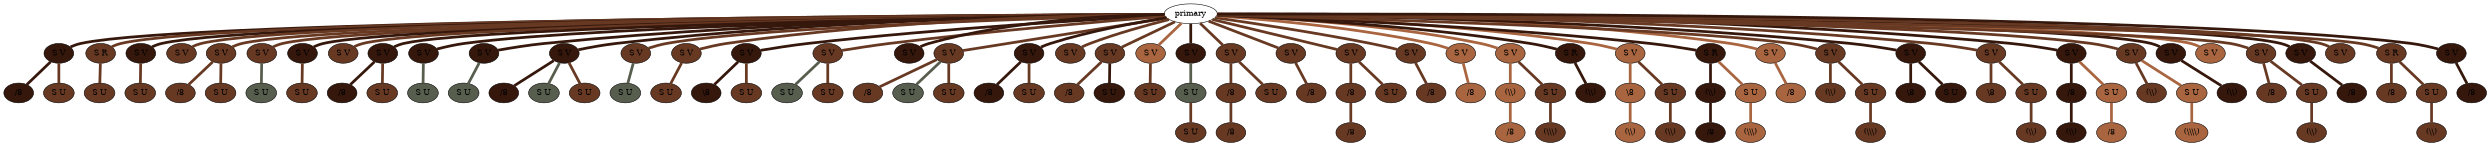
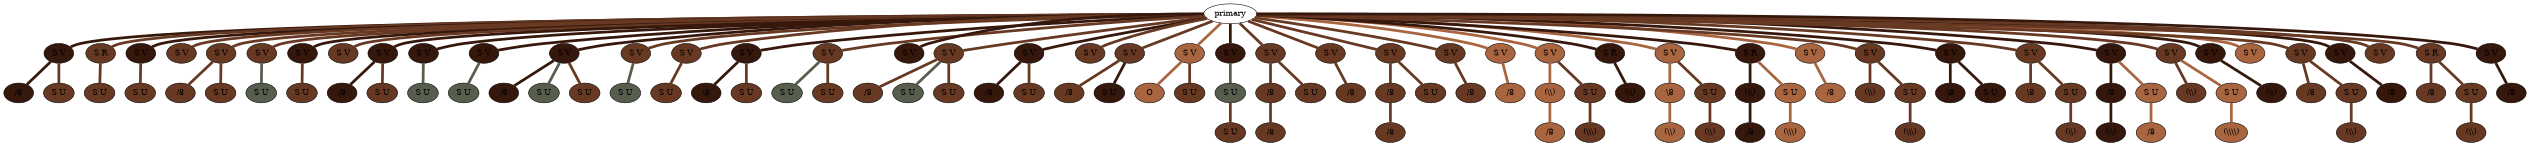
  graph {
    rankdir=TB
    node [fillcolor="#673923" pendant_ply=S qtype=pendant_node style=filled]
    edge [color="#673923" penwidth=5 qtype=pendant_link]
    n1 [fillcolor="#35170C" label="S V" pendant_attach=V pendant_colors="#35170C,#673923" pendant_length=6]
    n2 [fillcolor="#35170C" knot_position=5.5 knot_spin=S knot_type=E knot_value=1 label="/8" qtype=knot_node pendant_ply=""]
    n3 [label="S U" pendant_attach=U pendant_colors="#673923" pendant_length=3]
    primary [fillcolor="" pendant_ply="" qtype="" style=""]
    n5 [label="S R" pendant_attach=R pendant_colors="#673923" pendant_length=6]
    n6 [fillcolor="#35170C" label="S V" pendant_attach=V pendant_colors="#35170C" pendant_length=7]
    n7 [label="S V" pendant_attach=V pendant_colors="#673923" pendant_length=5]
    n8 [label="S V" pendant_attach=V pendant_colors="#673923" pendant_length=8]
    n9 [label="S V" pendant_attach=V pendant_colors="#673923" pendant_length=7]
    n10 [fillcolor="#35170C" label="S V" pendant_attach=V pendant_colors="#35170C" pendant_length=7]
    n11 [label="S V" pendant_attach=V pendant_colors="#673923" pendant_length=7]
    n12 [fillcolor="#35170C" label="S V" pendant_attach=V pendant_colors="#35170C" pendant_length=11]
    n13 [fillcolor="#35170C" label="S V" pendant_attach=V pendant_colors="#35170C" pendant_length=9]
    n14 [fillcolor="#35170C" label="S V" pendant_attach=V pendant_colors="#35170C" pendant_length=9]
    n15 [fillcolor="#35170C" label="S V" pendant_attach=V pendant_colors="#35170C" pendant_length=12]
    n16 [label="S V" pendant_attach=V pendant_colors="#673923" pendant_length=10]
    n17 [label="S V" pendant_attach=V pendant_colors="#673923" pendant_length=15]
    n18 [fillcolor="#35170C" label="S V" pendant_attach=V pendant_colors="#35170C" pendant_length=14]
    n19 [label="S V" pendant_attach=V pendant_colors="#673923" pendant_length=14]
    n20 [fillcolor="#35170C" label="S V" pendant_attach=V pendant_colors="#35170C" pendant_length=11]
    n21 [label="S V" pendant_attach=V pendant_colors="#673923" pendant_length=16]
    n22 [fillcolor="#35170C" label="S V" pendant_attach=V pendant_colors="#35170C" pendant_length=16]
    n23 [label="S V" pendant_attach=V pendant_colors="#673923" pendant_length=18]
    n24 [label="S V" pendant_attach=V pendant_colors="#673923" pendant_length=19]
    n25 [fillcolor="#A86540" label="S V" pendant_attach=V pendant_colors="#A86540" pendant_length=16]
    n26 [fillcolor="#35170C" label="S V" pendant_attach=V pendant_colors="#35170C" pendant_length=17]
    n27 [label="S V" pendant_attach=V pendant_colors="#673923" pendant_length=22]
    n28 [label="S V" pendant_attach=V pendant_colors="#673923" pendant_length=19]
    n29 [label="S V" pendant_attach=V pendant_colors="#673923" pendant_length=17]
    n30 [label="S V" pendant_attach=V pendant_colors="#673923" pendant_length=13]
    n31 [fillcolor="#A86540" label="S V" pendant_attach=V pendant_colors="#A86540" pendant_length=28]
    n32 [fillcolor="#A86540" label="S V" pendant_attach=V pendant_colors="#A86540" pendant_length=27]
    n33 [fillcolor="#35170C" label="S R" pendant_attach=R pendant_colors="#35170C" pendant_length=10]
    n34 [fillcolor="#A86540" label="S V" pendant_attach=V pendant_colors="#A86540" pendant_length=24]
    n35 [fillcolor="#35170C" label="S R" pendant_attach=R pendant_colors="#35170C" pendant_length=23]
    n36 [fillcolor="#A86540" label="S V" pendant_attach=V pendant_colors="#A86540" pendant_length=18]
    n37 [label="S V" pendant_attach=V pendant_colors="#673923" pendant_length=15]
    n38 [fillcolor="#35170C" label="S V" pendant_attach=V pendant_colors="#35170C" pendant_length=14]
    n39 [label="S V" pendant_attach=V pendant_colors="#673923" pendant_length=13]
    n40 [fillcolor="#35170C" label="S V" pendant_attach=V pendant_colors="#35170C" pendant_length=34]
    n41 [label="S V" pendant_attach=V pendant_colors="#673923" pendant_length=13]
    n42 [fillcolor="#35170C" label="S V" pendant_attach=V pendant_colors="#35170C" pendant_length=9]
    n43 [fillcolor="#A86540" label="S V" pendant_attach=V pendant_colors="#A86540" pendant_length=11]
    n44 [label="S V" pendant_attach=V pendant_colors="#673923" pendant_length=8]
    n45 [fillcolor="#35170C" label="S V" pendant_attach=V pendant_colors="#35170C" pendant_length=9]
    n46 [label="S V" pendant_attach=V pendant_colors="#673923" pendant_length=9]
    n47 [label="S R" pendant_attach=R pendant_colors="#673923" pendant_length=7]
    n48 [fillcolor="#35170C" label="S V" pendant_attach=V pendant_colors="#35170C" pendant_length=7]
    n49 [label="S U" pendant_attach=U pendant_colors="#673923" pendant_length=4]
    n50 [label="S U" pendant_attach=U pendant_colors="#673923" pendant_length=4]
    n51 [knot_position=6.0 knot_spin=S knot_type=E knot_value=1 label="/8" qtype=knot_node pendant_ply=""]
    n52 [label="S U" pendant_attach=U pendant_colors="#673923" pendant_length=8]
    n53 [fillcolor="#575E4E" label="S U" pendant_attach=U pendant_colors="#575E4E" pendant_length=6]
    n54 [label="S U" pendant_attach=U pendant_colors="#673923" pendant_length=7]
    n55 [fillcolor="#35170C" knot_position=5.0 knot_spin=S knot_type=E knot_value=1 label="/8" qtype=knot_node pendant_ply=""]
    n56 [label="S U" pendant_attach=U pendant_colors="#673923" pendant_length=7]
    n57 [fillcolor="#575E4E" label="S U" pendant_attach=U pendant_colors="#575E4E" pendant_length=7]
    n58 [fillcolor="#575E4E" label="S U" pendant_attach=U pendant_colors="#575E4E" pendant_length=8]
    n59 [fillcolor="#35170C" knot_position=9.0 knot_spin=S knot_type=E knot_value=1 label="/8" qtype=knot_node pendant_ply=""]
    n60 [fillcolor="#575E4E" label="S U" pendant_attach=U pendant_colors="#575E4E" pendant_length=9]
    n61 [label="S U" pendant_attach=U pendant_colors="#673923" pendant_length=1]
    n62 [fillcolor="#575E4E" label="S U" pendant_attach=U pendant_colors="#575E4E" pendant_length=12]
    n63 [label="S U" pendant_attach=U pendant_colors="#673923" pendant_length=12]
    n64 [fillcolor="#35170C" knot_position=5.5 knot_spin=Z knot_type=E knot_value=1 label="\\8" qtype=knot_node pendant_ply=""]
    n65 [label="S U" pendant_attach=U pendant_colors="#673923" pendant_length=14]
    n66 [fillcolor="#575E4E" label="S U" pendant_attach=U pendant_colors="#575E4E,#A86540" pendant_length=24]
    n67 [label="S U" pendant_attach=U pendant_colors="#673923" pendant_length=2]
    n68 [knot_position=12.5 knot_spin=S knot_type=E knot_value=1 label="/8" qtype=knot_node pendant_ply=""]
    n69 [fillcolor="#575E4E" label="S U" pendant_attach=U pendant_colors="#575E4E" pendant_length=14]
    n70 [label="S U" pendant_attach=U pendant_colors="#673923" pendant_length=2]
    n71 [fillcolor="#35170C" knot_position=9.0 knot_spin=S knot_type=E knot_value=1 label="/8" qtype=knot_node pendant_ply=""]
    n72 [label="S U" pendant_attach=U pendant_colors="#673923" pendant_length=15]
    n73 [knot_position=10.0 knot_spin=S knot_type=E knot_value=1 label="/8" qtype=knot_node pendant_ply=""]
    n74 [fillcolor="#35170C" label="S U" pendant_attach=U pendant_colors="#35170C" pendant_length=15]
+   n75 [fillcolor="#A86540" knot_position=5.0 knot_spin=S knot_type=S knot_value=1 label=O qtype=knot_node pendant_ply=""]
    n76 [label="S U" pendant_attach=U pendant_colors="#673923" pendant_length=1]
    n77 [fillcolor="#575E4E" label="S U" pendant_attach=U pendant_colors="#575E4E" pendant_length=13]
    n78 [label="S U" pendant_attach=U pendant_colors="#673923" pendant_length=2]
    n79 [knot_position=11.5 knot_spin=S knot_type=E knot_value=1 label="/8" qtype=knot_node pendant_ply=""]
    n80 [label="S U" pendant_attach=U pendant_colors="#673923" pendant_length=21]
    n81 [knot_position=17.5 knot_spin=S knot_type=E knot_value=1 label="/8" qtype=knot_node pendant_ply=""]
    n82 [knot_position=5.0 knot_spin=S knot_type=E knot_value=1 label="/8" qtype=knot_node pendant_ply=""]
    n83 [knot_position=6.0 knot_spin=S knot_type=E knot_value=1 label="/8" qtype=knot_node pendant_ply=""]
    n84 [label="S U" pendant_attach=U pendant_colors="#673923" pendant_length=13]
    n85 [knot_position=11.5 knot_spin=S knot_type=E knot_value=1 label="/8" qtype=knot_node pendant_ply=""]
    n86 [knot_position=11.5 knot_spin=S knot_type=E knot_value=1 label="/8" qtype=knot_node pendant_ply=""]
    n87 [fillcolor="#A86540" knot_position=16.0 knot_spin=S knot_type=E knot_value=1 label="/8" qtype=knot_node pendant_ply=""]
    n88 [fillcolor="#A86540" knot_position=5.5 knot_spin=Z knot_type=L knot_value=2 label="(\\\\)" qtype=knot_node pendant_ply=""]
    n89 [label="S U" pendant_attach=U pendant_colors="#673923,#A86540" pendant_length=11]
    n90 [fillcolor="#A86540" knot_position=15.0 knot_spin=S knot_type=E knot_value=1 label="/8" qtype=knot_node pendant_ply=""]
    n91 [knot_position=4.5 knot_spin=Z knot_type=L knot_value=3 label="(\\\\\\)" qtype=knot_node pendant_ply=""]
    n92 [fillcolor="#35170C" knot_position=5.5 knot_spin=Z knot_type=L knot_value=2 label="(\\\\)" qtype=knot_node pendant_ply=""]
    n93 [fillcolor="#A86540" knot_position=4.5 knot_spin=Z knot_type=E knot_value=1 label="\\8" qtype=knot_node pendant_ply=""]
    n94 [label="S U" pendant_attach=U pendant_colors="#673923,#A86540" pendant_length=11]
    n95 [fillcolor="#A86540" knot_position=17.0 knot_spin=Z knot_type=L knot_value=2 label="(\\\\)" qtype=knot_node pendant_ply=""]
    n96 [knot_position=3.5 knot_spin=Z knot_type=L knot_value=2 label="(\\\\)" qtype=knot_node pendant_ply=""]
    n97 [fillcolor="#35170C" knot_position=4.0 knot_spin=Z knot_type=L knot_value=2 label="(\\\\)" qtype=knot_node pendant_ply=""]
    n98 [fillcolor="#A86540" label="S U" pendant_attach=U pendant_colors="#A86540" pendant_length=10]
    n99 [fillcolor="#35170C" knot_position=17.0 knot_spin=S knot_type=E knot_value=1 label="/8" qtype=knot_node pendant_ply=""]
    n100 [fillcolor="#A86540" knot_position=2.5 knot_spin=Z knot_type=L knot_value=3 label="(\\\\\\)" qtype=knot_node pendant_ply=""]
    n101 [fillcolor="#A86540" knot_position=16.0 knot_spin=S knot_type=E knot_value=1 label="/8" qtype=knot_node pendant_ply=""]
    n102 [knot_position=3.5 knot_spin=Z knot_type=L knot_value=2 label="(\\\\)" qtype=knot_node pendant_ply=""]
    n103 [label="S U" pendant_attach=U pendant_colors="#673923,#A86540" pendant_length=9]
    n104 [knot_position=4.0 knot_spin=Z knot_type=L knot_value=3 label="(\\\\\\)" qtype=knot_node pendant_ply=""]
    n105 [fillcolor="#35170C" knot_position=3.5 knot_spin=Z knot_type=E knot_value=1 label="\\8" qtype=knot_node pendant_ply=""]
    n106 [fillcolor="#35170C" label="S U" pendant_attach=U pendant_colors="#35170C" pendant_length=2]
    n107 [knot_position=3.0 knot_spin=Z knot_type=E knot_value=1 label="\\8" qtype=knot_node pendant_ply=""]
    n108 [label="S U" pendant_attach=U pendant_colors="#673923,#A86540" pendant_length=12]
    n109 [knot_position=4.0 knot_spin=Z knot_type=L knot_value=2 label="(\\\\)" qtype=knot_node pendant_ply=""]
    n110 [fillcolor="#35170C" knot_position=3.0 knot_spin=S knot_type=E knot_value=1 label="/8" qtype=knot_node pendant_ply=""]
    n111 [fillcolor="#A86540" label="S U" pendant_attach=U pendant_colors="#A86540" pendant_length=8]
    n112 [fillcolor="#35170C" knot_position=16.5 knot_spin=Z knot_type=L knot_value=2 label="(\\\\)" qtype=knot_node pendant_ply=""]
    n113 [fillcolor="#A86540" knot_position=3.5 knot_spin=S knot_type=E knot_value=1 label="/8" qtype=knot_node pendant_ply=""]
    n114 [knot_position=3.5 knot_spin=Z knot_type=L knot_value=2 label="(\\\\)" qtype=knot_node pendant_ply=""]
    n115 [fillcolor="#A86540" label="S U" pendant_attach=U pendant_colors="#A86540" pendant_length=5]
    n116 [fillcolor="#A86540" knot_position=3.0 knot_spin=Z knot_type=L knot_value=4 label="(\\\\\\\\)" qtype=knot_node pendant_ply=""]
    n117 [fillcolor="#35170C" knot_position=3.5 knot_spin=Z knot_type=L knot_value=2 label="(\\\\)" qtype=knot_node pendant_ply=""]
    n118 [knot_position=3.0 knot_spin=S knot_type=E knot_value=1 label="/8" qtype=knot_node pendant_ply=""]
    n119 [label="S U" pendant_attach=U pendant_colors="#673923,#A86540" pendant_length=4]
    n120 [knot_position=2.0 knot_spin=Z knot_type=L knot_value=2 label="(\\\\)" qtype=knot_node pendant_ply=""]
    n121 [fillcolor="#35170C" knot_position=3.0 knot_spin=S knot_type=E knot_value=1 label="/8" qtype=knot_node pendant_ply=""]
    n122 [knot_position=3.5 knot_spin=S knot_type=E knot_value=1 label="/8" qtype=knot_node pendant_ply=""]
    n123 [label="S U" pendant_attach=U pendant_colors="#673923,#A86540" pendant_length=4]
    n124 [knot_position=3.0 knot_spin=Z knot_type=L knot_value=2 label="(\\\\)" qtype=knot_node pendant_ply=""]
    n125 [fillcolor="#35170C" knot_position=3.0 knot_spin=S knot_type=E knot_value=1 label="/8" qtype=knot_node pendant_ply=""]
    n1 -- n2 [color="#35170C" qtype=knot_link]
    n1 -- n3
    primary -- n1 [color="#35170C"]
    primary -- n5
    primary -- n6 [color="#35170C"]
    primary -- n7
    primary -- n8
    primary -- n9
    primary -- n10 [color="#35170C"]
    primary -- n11
    primary -- n12 [color="#35170C"]
    primary -- n13 [color="#35170C"]
    primary -- n14 [color="#35170C"]
    primary -- n15 [color="#35170C"]
    primary -- n16
    primary -- n17
    primary -- n18 [color="#35170C"]
    primary -- n19
    primary -- n20 [color="#35170C"]
    primary -- n21
    primary -- n22 [color="#35170C"]
    primary -- n23
    primary -- n24
    primary -- n25 [color="#A86540"]
    primary -- n26 [color="#35170C"]
    primary -- n27
    primary -- n28
    primary -- n29
    primary -- n30
    primary -- n31 [color="#A86540"]
    primary -- n32 [color="#A86540"]
    primary -- n33 [color="#35170C"]
    primary -- n34 [color="#A86540"]
    primary -- n35 [color="#35170C"]
    primary -- n36 [color="#A86540"]
    primary -- n37
    primary -- n38 [color="#35170C"]
    primary -- n39
    primary -- n40 [color="#35170C"]
    primary -- n41
    primary -- n42 [color="#35170C"]
    primary -- n43 [color="#A86540"]
    primary -- n44
    primary -- n45 [color="#35170C"]
    primary -- n46
    primary -- n47
    primary -- n48 [color="#35170C"]
    n5 -- n49
    n6 -- n50
    n8 -- n51 [qtype=knot_link]
    n8 -- n52
    n9 -- n53 [color="#575E4E"]
    n10 -- n54
    n12 -- n55 [color="#35170C" qtype=knot_link]
    n12 -- n56
    n13 -- n57 [color="#575E4E"]
    n14 -- n58 [color="#575E4E"]
    n15 -- n59 [color="#35170C" qtype=knot_link]
    n15 -- n60 [color="#575E4E"]
    n15 -- n61
    n16 -- n62 [color="#575E4E"]
    n17 -- n63
    n18 -- n64 [color="#35170C" qtype=knot_link]
    n18 -- n65
    n19 -- n66 [color="#575E4E"]
    n19 -- n67
    n21 -- n68 [qtype=knot_link]
    n21 -- n69 [color="#575E4E"]
    n21 -- n70
    n22 -- n71 [color="#35170C" qtype=knot_link]
    n22 -- n72
    n24 -- n73 [qtype=knot_link]
    n24 -- n74 [color="#35170C"]
+   n25 -- n75 [color="#A86540" qtype=knot_link]
    n25 -- n76
    n26 -- n77 [color="#575E4E"]
    n27 -- n79 [qtype=knot_link]
    n27 -- n80
    n28 -- n82 [qtype=knot_link]
    n29 -- n83 [qtype=knot_link]
    n29 -- n84
    n30 -- n86 [qtype=knot_link]
    n31 -- n87 [color="#A86540" qtype=knot_link]
    n32 -- n88 [color="#A86540" qtype=knot_link]
    n32 -- n89
    n33 -- n92 [color="#35170C" qtype=knot_link]
    n34 -- n93 [color="#A86540" qtype=knot_link]
    n34 -- n94
    n35 -- n97 [color="#35170C" qtype=knot_link]
    n35 -- n98 [color="#A86540"]
    n36 -- n101 [color="#A86540" qtype=knot_link]
    n37 -- n102 [qtype=knot_link]
    n37 -- n103
    n38 -- n105 [color="#35170C" qtype=knot_link]
    n38 -- n106 [color="#35170C"]
    n39 -- n107 [qtype=knot_link]
    n39 -- n108
    n40 -- n110 [color="#35170C" qtype=knot_link]
    n40 -- n111 [color="#A86540"]
    n41 -- n114 [qtype=knot_link]
    n41 -- n115 [color="#A86540"]
    n42 -- n117 [color="#35170C" qtype=knot_link]
    n44 -- n118 [qtype=knot_link]
    n44 -- n119
    n45 -- n121 [color="#35170C" qtype=knot_link]
    n47 -- n122 [qtype=knot_link]
    n47 -- n123
    n48 -- n125 [color="#35170C" qtype=knot_link]
    n77 -- n78
    n79 -- n81 [qtype=knot_link]
    n83 -- n85 [qtype=knot_link]
    n88 -- n90 [color="#A86540" qtype=knot_link]
    n89 -- n91 [qtype=knot_link]
    n93 -- n95 [color="#A86540" qtype=knot_link]
    n94 -- n96 [qtype=knot_link]
    n97 -- n99 [color="#35170C" qtype=knot_link]
    n98 -- n100 [color="#A86540" qtype=knot_link]
    n103 -- n104 [qtype=knot_link]
    n108 -- n109 [qtype=knot_link]
    n110 -- n112 [color="#35170C" qtype=knot_link]
    n111 -- n113 [color="#A86540" qtype=knot_link]
    n115 -- n116 [color="#A86540" qtype=knot_link]
    n119 -- n120 [qtype=knot_link]
    n123 -- n124 [qtype=knot_link]
  }
